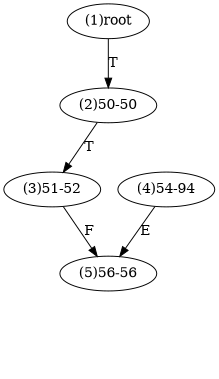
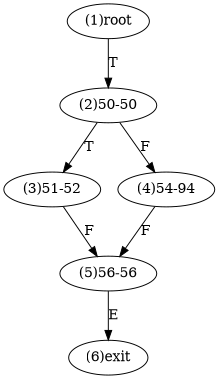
  digraph {
    n1 [label="(1)root"]
    n2 [label="(2)50-50"]
    n3 [label="(3)51-52"]
    n4 [label="(4)54-94"]
    n5 [label="(5)56-56"]
+   n6 [label="(6)exit"]
    n1 -> n2 [label=T]
    n2 -> n3 [label=T]
+   n2 -> n4 [label=F]
    n3 -> n5 [label=F]
-   n4 -> n5 [label=E]
+   n4 -> n5 [label=F]
+   n5 -> n6 [label=E]
  }
